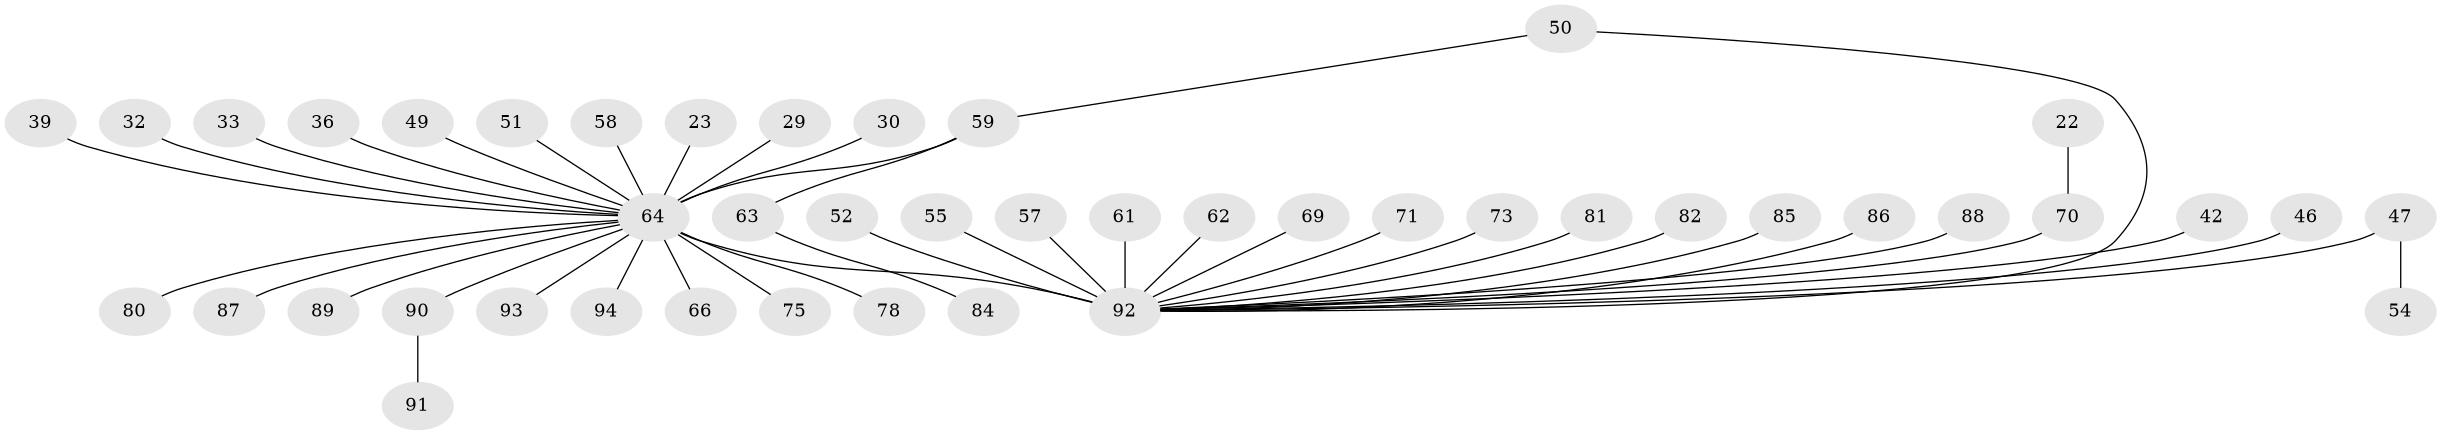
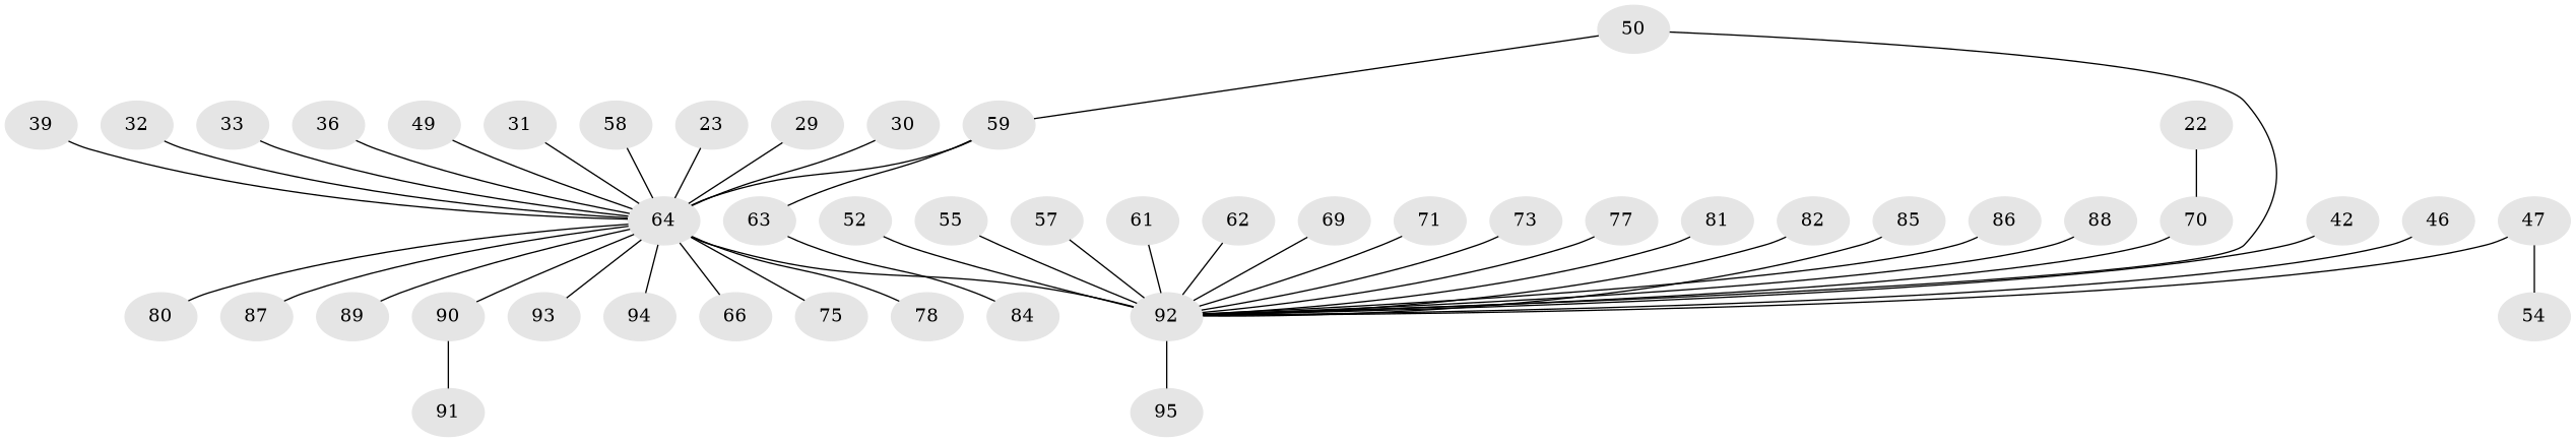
  graph {
    node [color=gray90 style=filled]
    70 [super="+43"]
    92 [super="+48+76+4+25+14+20+24+37+41"]
    22
    64 [super="+7+8+16"]
    66
    75 [super="+65"]
    78
    80 [super="+79"]
    87
    89
    90 [super="+68"]
    93
    94
    23
    29
    30
    n17 [label=39]
    32
    33 [super="+21"]
    36
+   95 [super="+72"]
    42
    46
    47 [super="+18"]
    54
    49
    59 [super="+39"]
    63
    50
-   51
+   51 [label=31]
    52
    55 [super="+44"]
    57
    58
    84 [super="+83+26"]
    61
    62
    91
    69
    71
    73 [super="+17"]
+   77
    81
    82
    85
    86
    88
    70 -- 92 [weight=3]
+   92 -- 95
    22 -- 70
    64 -- 92 [weight=14]
    64 -- 66
    64 -- 75
    64 -- 78
    64 -- 80
    64 -- 87
    64 -- 89
    64 -- 90 [weight=2]
    64 -- 93
    64 -- 94
    90 -- 91
    23 -- 64
    29 -- 64
    30 -- 64
    n17 -- 64
    32 -- 64
    33 -- 64
    36 -- 64
    42 -- 92
    46 -- 92
    47 -- 92 [weight=3]
    47 -- 54
    49 -- 64
    59 -- 64 [weight=4]
    59 -- 63
    63 -- 84 [weight=4]
    50 -- 92
    50 -- 59
    51 -- 64
    52 -- 92 [weight=2]
    55 -- 92
    57 -- 92
    58 -- 64
    61 -- 92
    62 -- 92
    69 -- 92
    71 -- 92
    73 -- 92
+   77 -- 92
    81 -- 92
    82 -- 92
    85 -- 92
    86 -- 92
    88 -- 92
  }
